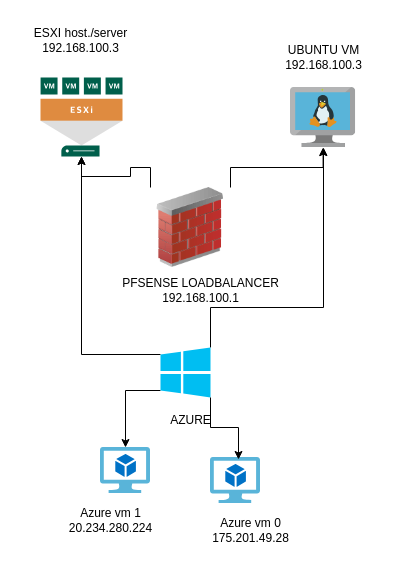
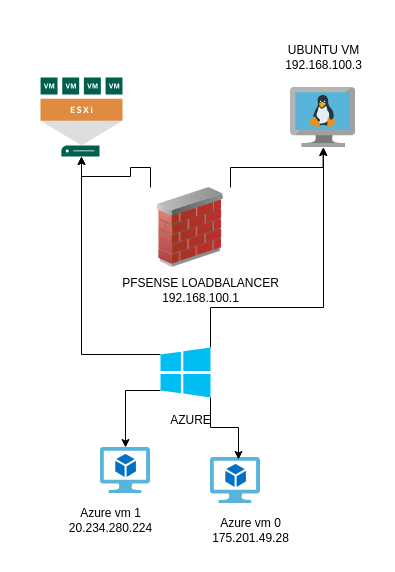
  <mxCell id="0" />
  <mxCell id="1" parent="0" />
  <mxCell id="2" value="" style="sketch=0;pointerEvents=1;shadow=0;dashed=0;html=1;strokeColor=none;fillColor=#005F4B;labelPosition=center;verticalLabelPosition=bottom;verticalAlign=top;align=center;outlineConnect=0;shape=mxgraph.veeam2.esxi_host;" vertex="1" parent="1"><mxGeometry x="40" y="77" width="82" height="79" as="geometry" /></mxCell>
  <mxCell id="3" value="" style="image;sketch=0;aspect=fixed;html=1;points=[];align=center;fontSize=12;image=img/lib/mscae/VM_Linux.svg;" vertex="1" parent="1"><mxGeometry x="290" y="87" width="65.22" height="60" as="geometry" /></mxCell>
  <mxCell id="4" style="edgeStyle=orthogonalEdgeStyle;rounded=0;orthogonalLoop=1;jettySize=auto;html=1;exitX=1;exitY=0;exitDx=0;exitDy=0;exitPerimeter=0;" edge="1" parent="1" source="7" target="3"><mxGeometry relative="1" as="geometry"><Array as="points"><mxPoint x="210" y="307" /><mxPoint x="323" y="307" /></Array></mxGeometry></mxCell>
  <mxCell id="5" style="edgeStyle=orthogonalEdgeStyle;rounded=0;orthogonalLoop=1;jettySize=auto;html=1;exitX=0;exitY=0.14;exitDx=0;exitDy=0;exitPerimeter=0;" edge="1" parent="1" source="7" target="2"><mxGeometry relative="1" as="geometry" /></mxCell>
  <mxCell id="6" style="edgeStyle=orthogonalEdgeStyle;rounded=0;orthogonalLoop=1;jettySize=auto;html=1;exitX=0;exitY=0.86;exitDx=0;exitDy=0;exitPerimeter=0;" edge="1" parent="1" source="7" target="16"><mxGeometry relative="1" as="geometry" /></mxCell>
  <mxCell id="7" value="" style="verticalLabelPosition=bottom;html=1;verticalAlign=top;align=center;strokeColor=none;fillColor=#00BEF2;shape=mxgraph.azure.azure_instance;" vertex="1" parent="1"><mxGeometry x="160" y="347" width="50" height="50" as="geometry" /></mxCell>
  <mxCell id="8" style="edgeStyle=orthogonalEdgeStyle;rounded=0;orthogonalLoop=1;jettySize=auto;html=1;exitX=1;exitY=0;exitDx=0;exitDy=0;" edge="1" parent="1" source="10" target="3"><mxGeometry relative="1" as="geometry" /></mxCell>
  <mxCell id="9" style="edgeStyle=orthogonalEdgeStyle;rounded=0;orthogonalLoop=1;jettySize=auto;html=1;exitX=0;exitY=0;exitDx=0;exitDy=0;" edge="1" parent="1" source="10" target="2"><mxGeometry relative="1" as="geometry" /></mxCell>
  <mxCell id="10" value="" style="image;html=1;image=img/lib/clip_art/networking/Firewall_02_128x128.png" vertex="1" parent="1"><mxGeometry x="150" y="187" width="80" height="80" as="geometry" /></mxCell>
  <mxCell id="11" value="PFSENSE LOADBALANCER&lt;div&gt;192.168.100.1&lt;/div&gt;" style="text;html=1;align=center;verticalAlign=middle;resizable=0;points=[];autosize=1;strokeColor=none;fillColor=none;" vertex="1" parent="1"><mxGeometry x="110" y="270" width="180" height="40" as="geometry" /></mxCell>
  <mxCell id="12" value="UBUNTU VM&lt;div&gt;192.168.100.3&lt;/div&gt;" style="text;html=1;align=center;verticalAlign=middle;resizable=0;points=[];autosize=1;strokeColor=none;fillColor=none;" vertex="1" parent="1"><mxGeometry x="272.61" y="37" width="100" height="40" as="geometry" /></mxCell>
- <mxCell id="13" value="ESXI host./server&lt;div&gt;192.168.100.3&lt;/div&gt;" style="text;html=1;align=center;verticalAlign=middle;resizable=0;points=[];autosize=1;strokeColor=none;fillColor=none;" vertex="1" parent="1"><mxGeometry x="20" y="20" width="120" height="40" as="geometry" /></mxCell>
  <mxCell id="14" value="AZURE" style="text;html=1;align=center;verticalAlign=middle;resizable=0;points=[];autosize=1;strokeColor=none;fillColor=none;" vertex="1" parent="1"><mxGeometry x="160" y="405" width="60" height="30" as="geometry" /></mxCell>
  <mxCell id="15" value="" style="image;sketch=0;aspect=fixed;html=1;points=[];align=center;fontSize=12;image=img/lib/mscae/Virtual_Machine_2.svg;" vertex="1" parent="1"><mxGeometry x="210" y="457" width="50" height="46" as="geometry" /></mxCell>
  <mxCell id="16" value="" style="image;sketch=0;aspect=fixed;html=1;points=[];align=center;fontSize=12;image=img/lib/mscae/Virtual_Machine_2.svg;" vertex="1" parent="1"><mxGeometry x="100" y="447" width="50" height="46" as="geometry" /></mxCell>
  <mxCell id="17" style="edgeStyle=orthogonalEdgeStyle;rounded=0;orthogonalLoop=1;jettySize=auto;html=1;exitX=1;exitY=1;exitDx=0;exitDy=0;exitPerimeter=0;entryX=0.56;entryY=0.043;entryDx=0;entryDy=0;entryPerimeter=0;" edge="1" parent="1" source="7" target="15"><mxGeometry relative="1" as="geometry" /></mxCell>
  <mxCell id="18" value="Azure vm 0&lt;div&gt;175.201.49.28&lt;br&gt;&lt;/div&gt;" style="text;html=1;align=center;verticalAlign=middle;resizable=0;points=[];autosize=1;strokeColor=none;fillColor=none;" vertex="1" parent="1"><mxGeometry x="200" y="510" width="100" height="40" as="geometry" /></mxCell>
  <mxCell id="19" value="Azure vm 1&lt;div&gt;20.234.280.224&lt;br&gt;&lt;/div&gt;" style="text;html=1;align=center;verticalAlign=middle;resizable=0;points=[];autosize=1;strokeColor=none;fillColor=none;" vertex="1" parent="1"><mxGeometry x="55" y="500" width="110" height="40" as="geometry" /></mxCell>
